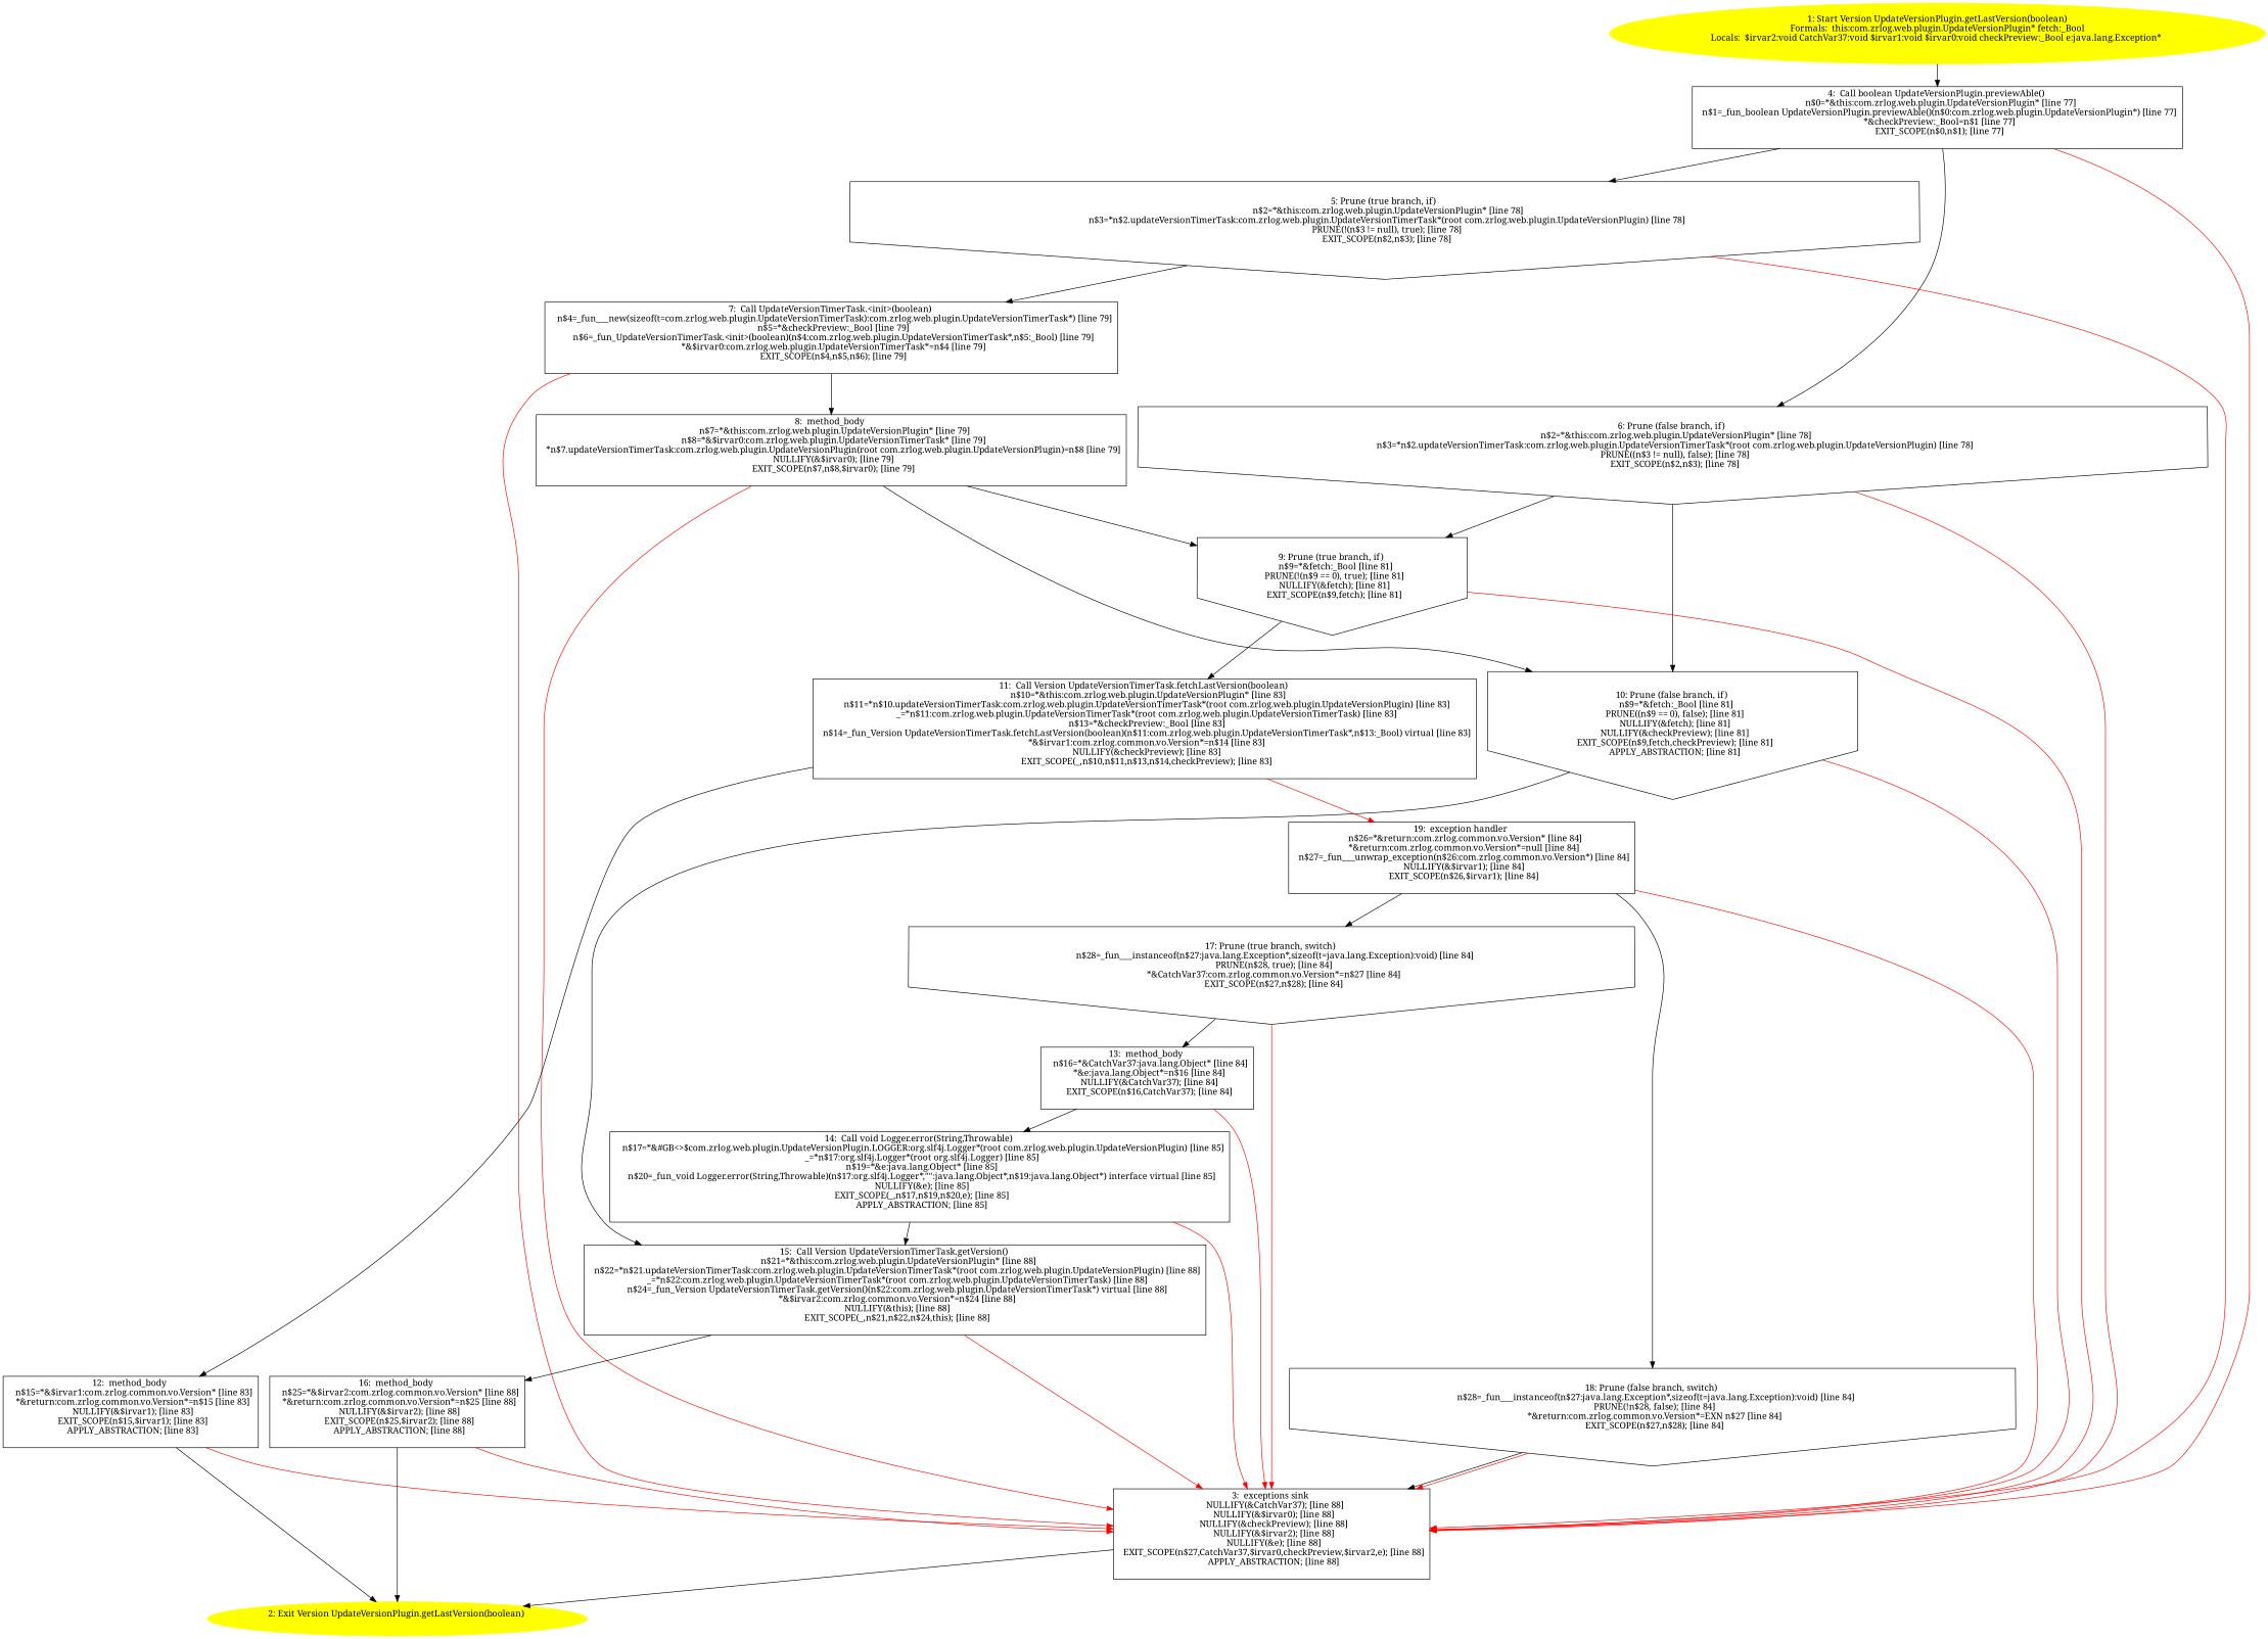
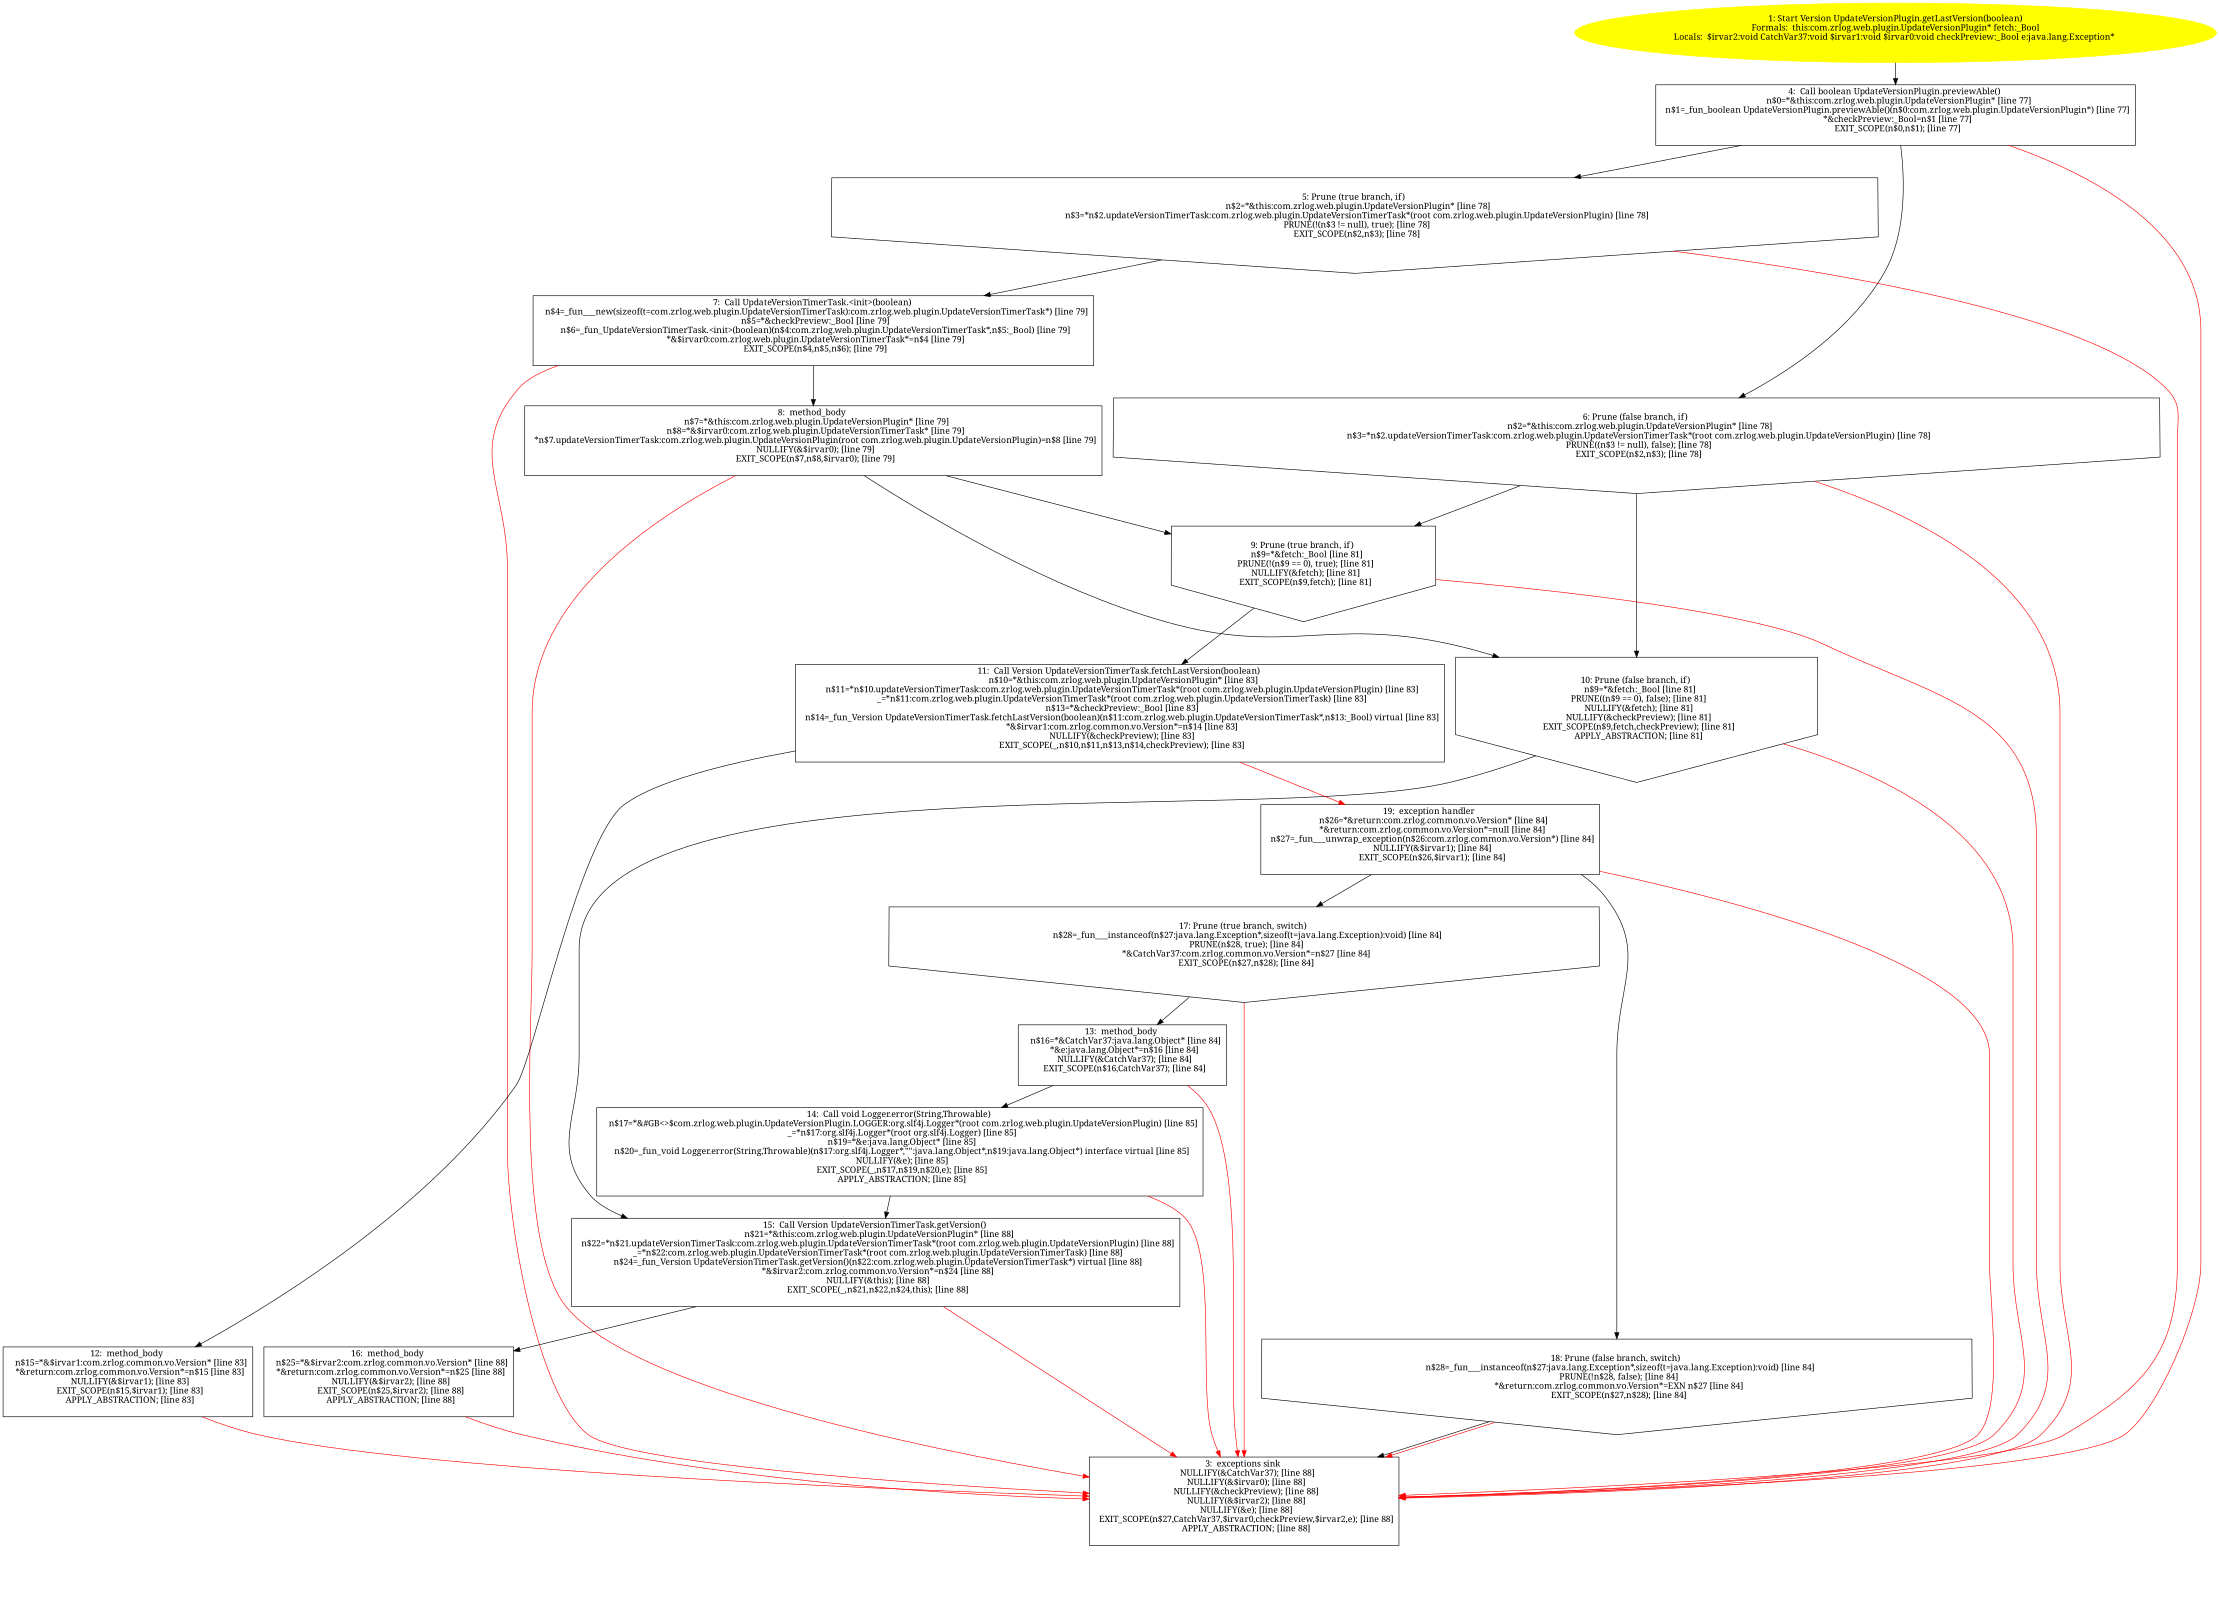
  digraph {
    fontname="Noto Serif"
    node [fontname="Noto Serif" shape=box]
    edge [fontname="Noto Serif"]
    n1 [color=yellow label="1: Start Version UpdateVersionPlugin.getLastVersion(boolean)\nFormals:  this:com.zrlog.web.plugin.UpdateVersionPlugin* fetch:_Bool\nLocals:  $irvar2:void CatchVar37:void $irvar1:void $irvar0:void checkPreview:_Bool e:java.lang.Exception* \n  " style=filled shape=""]
    n2 [label="4:  Call boolean UpdateVersionPlugin.previewAble() \n   n$0=*&this:com.zrlog.web.plugin.UpdateVersionPlugin* [line 77]\n  n$1=_fun_boolean UpdateVersionPlugin.previewAble()(n$0:com.zrlog.web.plugin.UpdateVersionPlugin*) [line 77]\n  *&checkPreview:_Bool=n$1 [line 77]\n  EXIT_SCOPE(n$0,n$1); [line 77]\n "]
    n3 [label="3:  exceptions sink \n   NULLIFY(&CatchVar37); [line 88]\n  NULLIFY(&$irvar0); [line 88]\n  NULLIFY(&checkPreview); [line 88]\n  NULLIFY(&$irvar2); [line 88]\n  NULLIFY(&e); [line 88]\n  EXIT_SCOPE(n$27,CatchVar37,$irvar0,checkPreview,$irvar2,e); [line 88]\n  APPLY_ABSTRACTION; [line 88]\n "]
    n4 [label="5: Prune (true branch, if) \n   n$2=*&this:com.zrlog.web.plugin.UpdateVersionPlugin* [line 78]\n  n$3=*n$2.updateVersionTimerTask:com.zrlog.web.plugin.UpdateVersionTimerTask*(root com.zrlog.web.plugin.UpdateVersionPlugin) [line 78]\n  PRUNE(!(n$3 != null), true); [line 78]\n  EXIT_SCOPE(n$2,n$3); [line 78]\n " shape=invhouse]
    n5 [label="6: Prune (false branch, if) \n   n$2=*&this:com.zrlog.web.plugin.UpdateVersionPlugin* [line 78]\n  n$3=*n$2.updateVersionTimerTask:com.zrlog.web.plugin.UpdateVersionTimerTask*(root com.zrlog.web.plugin.UpdateVersionPlugin) [line 78]\n  PRUNE((n$3 != null), false); [line 78]\n  EXIT_SCOPE(n$2,n$3); [line 78]\n " shape=invhouse]
-   n6 [color=yellow label="2: Exit Version UpdateVersionPlugin.getLastVersion(boolean) \n  " style=filled shape=""]
    n7 [label="7:  Call UpdateVersionTimerTask.<init>(boolean) \n   n$4=_fun___new(sizeof(t=com.zrlog.web.plugin.UpdateVersionTimerTask):com.zrlog.web.plugin.UpdateVersionTimerTask*) [line 79]\n  n$5=*&checkPreview:_Bool [line 79]\n  n$6=_fun_UpdateVersionTimerTask.<init>(boolean)(n$4:com.zrlog.web.plugin.UpdateVersionTimerTask*,n$5:_Bool) [line 79]\n  *&$irvar0:com.zrlog.web.plugin.UpdateVersionTimerTask*=n$4 [line 79]\n  EXIT_SCOPE(n$4,n$5,n$6); [line 79]\n "]
    n8 [label="9: Prune (true branch, if) \n   n$9=*&fetch:_Bool [line 81]\n  PRUNE(!(n$9 == 0), true); [line 81]\n  NULLIFY(&fetch); [line 81]\n  EXIT_SCOPE(n$9,fetch); [line 81]\n " shape=invhouse]
    n9 [label="10: Prune (false branch, if) \n   n$9=*&fetch:_Bool [line 81]\n  PRUNE((n$9 == 0), false); [line 81]\n  NULLIFY(&fetch); [line 81]\n  NULLIFY(&checkPreview); [line 81]\n  EXIT_SCOPE(n$9,fetch,checkPreview); [line 81]\n  APPLY_ABSTRACTION; [line 81]\n " shape=invhouse]
    n10 [label="8:  method_body \n   n$7=*&this:com.zrlog.web.plugin.UpdateVersionPlugin* [line 79]\n  n$8=*&$irvar0:com.zrlog.web.plugin.UpdateVersionTimerTask* [line 79]\n  *n$7.updateVersionTimerTask:com.zrlog.web.plugin.UpdateVersionPlugin(root com.zrlog.web.plugin.UpdateVersionPlugin)=n$8 [line 79]\n  NULLIFY(&$irvar0); [line 79]\n  EXIT_SCOPE(n$7,n$8,$irvar0); [line 79]\n "]
    n11 [label="11:  Call Version UpdateVersionTimerTask.fetchLastVersion(boolean) \n   n$10=*&this:com.zrlog.web.plugin.UpdateVersionPlugin* [line 83]\n  n$11=*n$10.updateVersionTimerTask:com.zrlog.web.plugin.UpdateVersionTimerTask*(root com.zrlog.web.plugin.UpdateVersionPlugin) [line 83]\n  _=*n$11:com.zrlog.web.plugin.UpdateVersionTimerTask*(root com.zrlog.web.plugin.UpdateVersionTimerTask) [line 83]\n  n$13=*&checkPreview:_Bool [line 83]\n  n$14=_fun_Version UpdateVersionTimerTask.fetchLastVersion(boolean)(n$11:com.zrlog.web.plugin.UpdateVersionTimerTask*,n$13:_Bool) virtual [line 83]\n  *&$irvar1:com.zrlog.common.vo.Version*=n$14 [line 83]\n  NULLIFY(&checkPreview); [line 83]\n  EXIT_SCOPE(_,n$10,n$11,n$13,n$14,checkPreview); [line 83]\n "]
    n12 [label="15:  Call Version UpdateVersionTimerTask.getVersion() \n   n$21=*&this:com.zrlog.web.plugin.UpdateVersionPlugin* [line 88]\n  n$22=*n$21.updateVersionTimerTask:com.zrlog.web.plugin.UpdateVersionTimerTask*(root com.zrlog.web.plugin.UpdateVersionPlugin) [line 88]\n  _=*n$22:com.zrlog.web.plugin.UpdateVersionTimerTask*(root com.zrlog.web.plugin.UpdateVersionTimerTask) [line 88]\n  n$24=_fun_Version UpdateVersionTimerTask.getVersion()(n$22:com.zrlog.web.plugin.UpdateVersionTimerTask*) virtual [line 88]\n  *&$irvar2:com.zrlog.common.vo.Version*=n$24 [line 88]\n  NULLIFY(&this); [line 88]\n  EXIT_SCOPE(_,n$21,n$22,n$24,this); [line 88]\n "]
    n13 [label="12:  method_body \n   n$15=*&$irvar1:com.zrlog.common.vo.Version* [line 83]\n  *&return:com.zrlog.common.vo.Version*=n$15 [line 83]\n  NULLIFY(&$irvar1); [line 83]\n  EXIT_SCOPE(n$15,$irvar1); [line 83]\n  APPLY_ABSTRACTION; [line 83]\n "]
    n14 [label="19:  exception handler \n   n$26=*&return:com.zrlog.common.vo.Version* [line 84]\n  *&return:com.zrlog.common.vo.Version*=null [line 84]\n  n$27=_fun___unwrap_exception(n$26:com.zrlog.common.vo.Version*) [line 84]\n  NULLIFY(&$irvar1); [line 84]\n  EXIT_SCOPE(n$26,$irvar1); [line 84]\n "]
    n15 [label="16:  method_body \n   n$25=*&$irvar2:com.zrlog.common.vo.Version* [line 88]\n  *&return:com.zrlog.common.vo.Version*=n$25 [line 88]\n  NULLIFY(&$irvar2); [line 88]\n  EXIT_SCOPE(n$25,$irvar2); [line 88]\n  APPLY_ABSTRACTION; [line 88]\n "]
    n16 [label="17: Prune (true branch, switch) \n   n$28=_fun___instanceof(n$27:java.lang.Exception*,sizeof(t=java.lang.Exception):void) [line 84]\n  PRUNE(n$28, true); [line 84]\n  *&CatchVar37:com.zrlog.common.vo.Version*=n$27 [line 84]\n  EXIT_SCOPE(n$27,n$28); [line 84]\n " shape=invhouse]
    n17 [label="18: Prune (false branch, switch) \n   n$28=_fun___instanceof(n$27:java.lang.Exception*,sizeof(t=java.lang.Exception):void) [line 84]\n  PRUNE(!n$28, false); [line 84]\n  *&return:com.zrlog.common.vo.Version*=EXN n$27 [line 84]\n  EXIT_SCOPE(n$27,n$28); [line 84]\n " shape=invhouse]
    n18 [label="13:  method_body \n   n$16=*&CatchVar37:java.lang.Object* [line 84]\n  *&e:java.lang.Object*=n$16 [line 84]\n  NULLIFY(&CatchVar37); [line 84]\n  EXIT_SCOPE(n$16,CatchVar37); [line 84]\n "]
    n19 [label="14:  Call void Logger.error(String,Throwable) \n   n$17=*&#GB<>$com.zrlog.web.plugin.UpdateVersionPlugin.LOGGER:org.slf4j.Logger*(root com.zrlog.web.plugin.UpdateVersionPlugin) [line 85]\n  _=*n$17:org.slf4j.Logger*(root org.slf4j.Logger) [line 85]\n  n$19=*&e:java.lang.Object* [line 85]\n  n$20=_fun_void Logger.error(String,Throwable)(n$17:org.slf4j.Logger*,\"\":java.lang.Object*,n$19:java.lang.Object*) interface virtual [line 85]\n  NULLIFY(&e); [line 85]\n  EXIT_SCOPE(_,n$17,n$19,n$20,e); [line 85]\n  APPLY_ABSTRACTION; [line 85]\n "]
    n1 -> n2
    n2 -> n3 [color=red]
    n2 -> n4
    n2 -> n5
-   n3 -> n6
    n4 -> n3 [color=red]
    n4 -> n7
    n5 -> n3 [color=red]
    n5 -> n8
    n5 -> n9
    n7 -> n3 [color=red]
    n7 -> n10
    n8 -> n3 [color=red]
    n8 -> n11
    n9 -> n3 [color=red]
    n9 -> n12
    n10 -> n3 [color=red]
    n10 -> n8
    n10 -> n9
    n11 -> n13
    n11 -> n14 [color=red]
    n12 -> n3 [color=red]
    n12 -> n15
    n13 -> n3 [color=red]
-   n13 -> n6
    n14 -> n3 [color=red]
    n14 -> n16
    n14 -> n17
    n15 -> n3 [color=red]
-   n15 -> n6
    n16 -> n3 [color=red]
    n16 -> n18
    n17 -> n3
    n17 -> n3 [color=red]
    n18 -> n3 [color=red]
    n18 -> n19
    n19 -> n3 [color=red]
    n19 -> n12
  }
